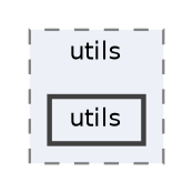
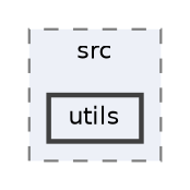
  digraph {
    compound=true
    n1 [color=grey25 fillcolor="#edf0f7" fontname=Helvetica fontsize=10 height=0.2 label=utils shape=box style="filled,bold" width=0.4]
    subgraph cluster_1 {
      bgcolor="#edf0f7"
      fontname=Helvetica
      fontsize=10
-     label=utils
+     label=src
      pencolor=grey50
      style="filled,dashed"
      n1
    }
  }
